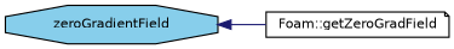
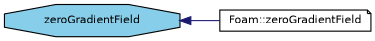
  digraph {
    rankdir=LR
    node [color=black fontname=Helvetica fontsize=10 style=filled]
    n1 [fillcolor=skyblue fontcolor=black height=0.2 label=zeroGradientField shape=octagon width=0.4]
-   n2 [height=0.2 label="Foam::getZeroGradField" shape=note width=0.4 fillcolor=white]
+   n2 [height=0.2 label="Foam::zeroGradientField" shape=note width=0.4 fillcolor=white]
    n1 -> n2 [color=midnightblue dir=back fontname=Helvetica fontsize=10 labelfontname=Helvetica labelfontsize=10 style=solid]
  }
